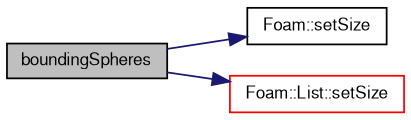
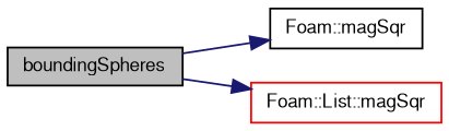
  digraph {
    rankdir=LR
    node [color=black fontname=FreeSans fontsize=10 shape=record]
    edge [color=midnightblue fontname=FreeSans fontsize=10 labelfontname=FreeSans labelfontsize=10 style=solid]
    n1 [fillcolor=grey75 fontcolor=black height=0.2 label=boundingSpheres style=filled width=0.4]
-   n2 [height=0.2 label="Foam::setSize" width=0.4]
-   n3 [color=red height=0.2 label="Foam::List::setSize" width=0.4]
+   n2 [height=0.2 label="Foam::magSqr" width=0.4]
+   n3 [color=red height=0.2 label="Foam::List::magSqr" width=0.4]
    n1 -> n2
    n1 -> n3
  }
